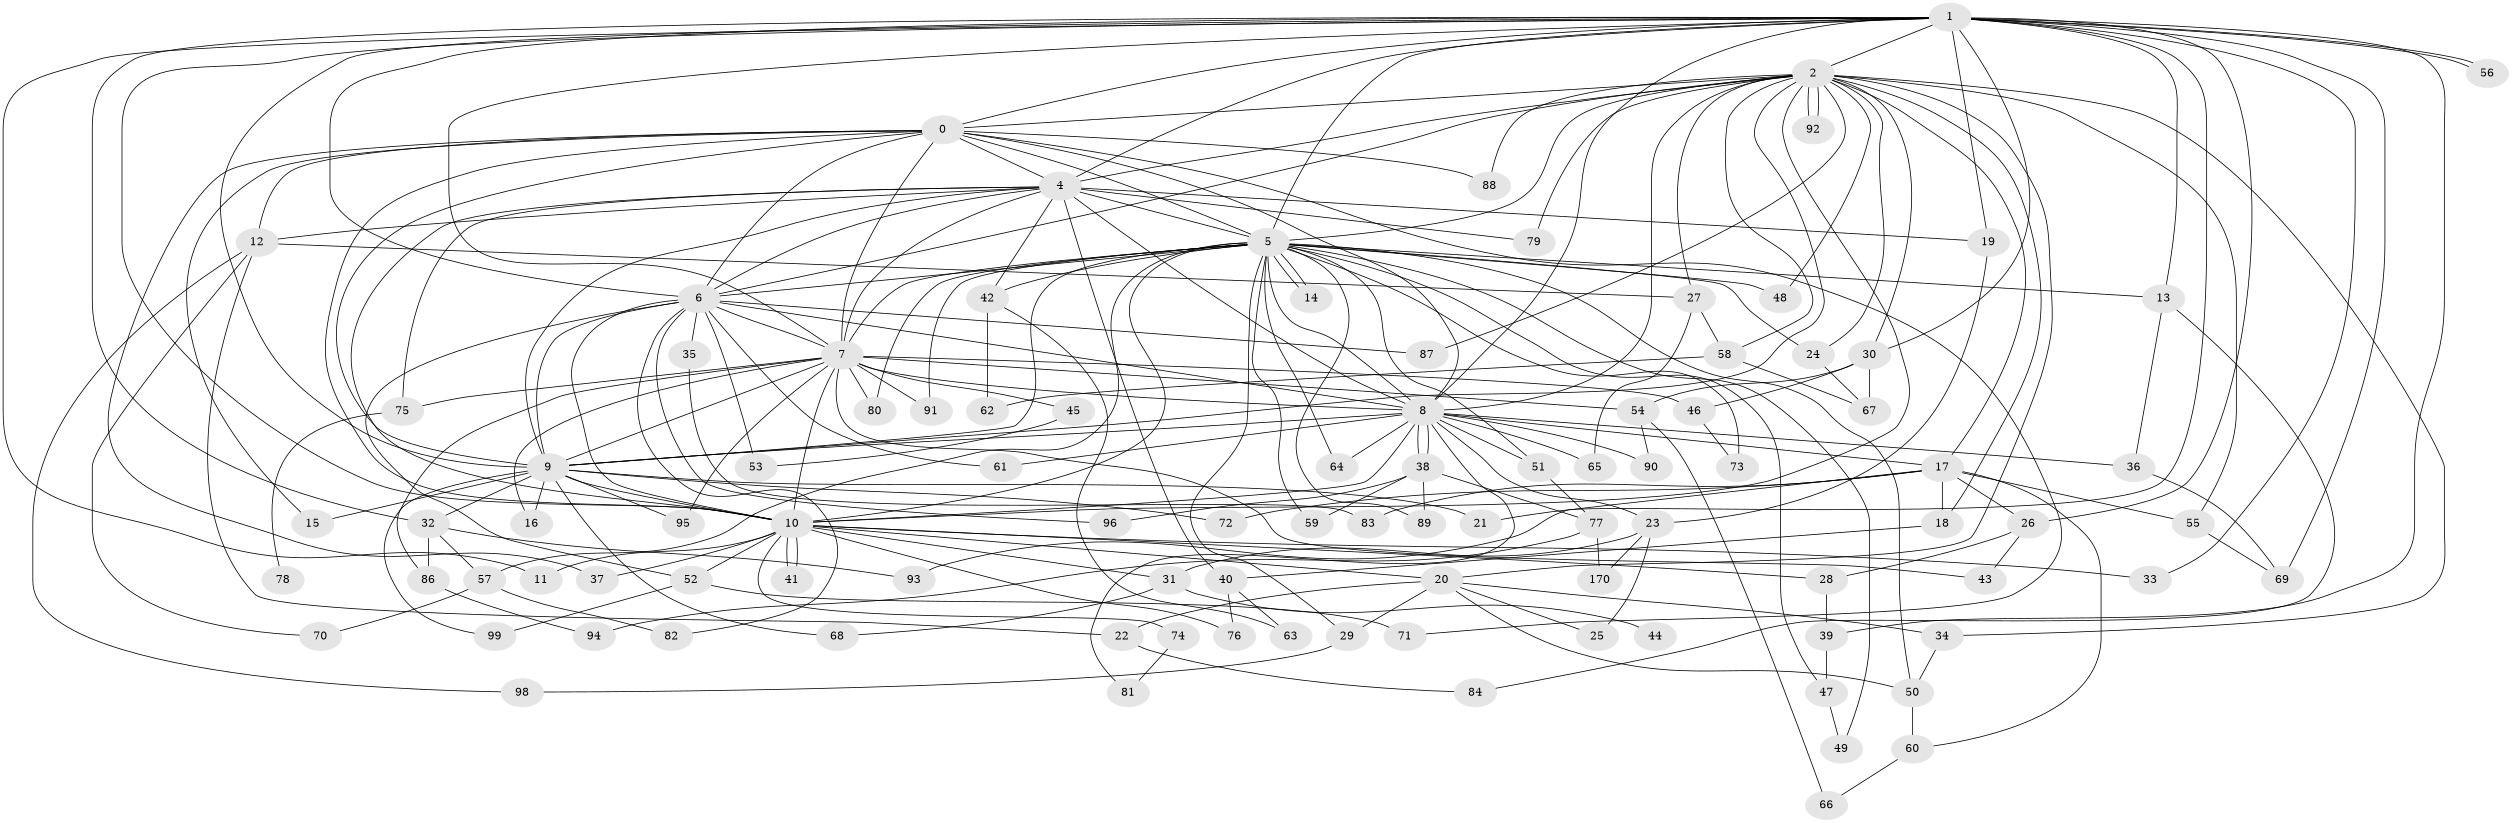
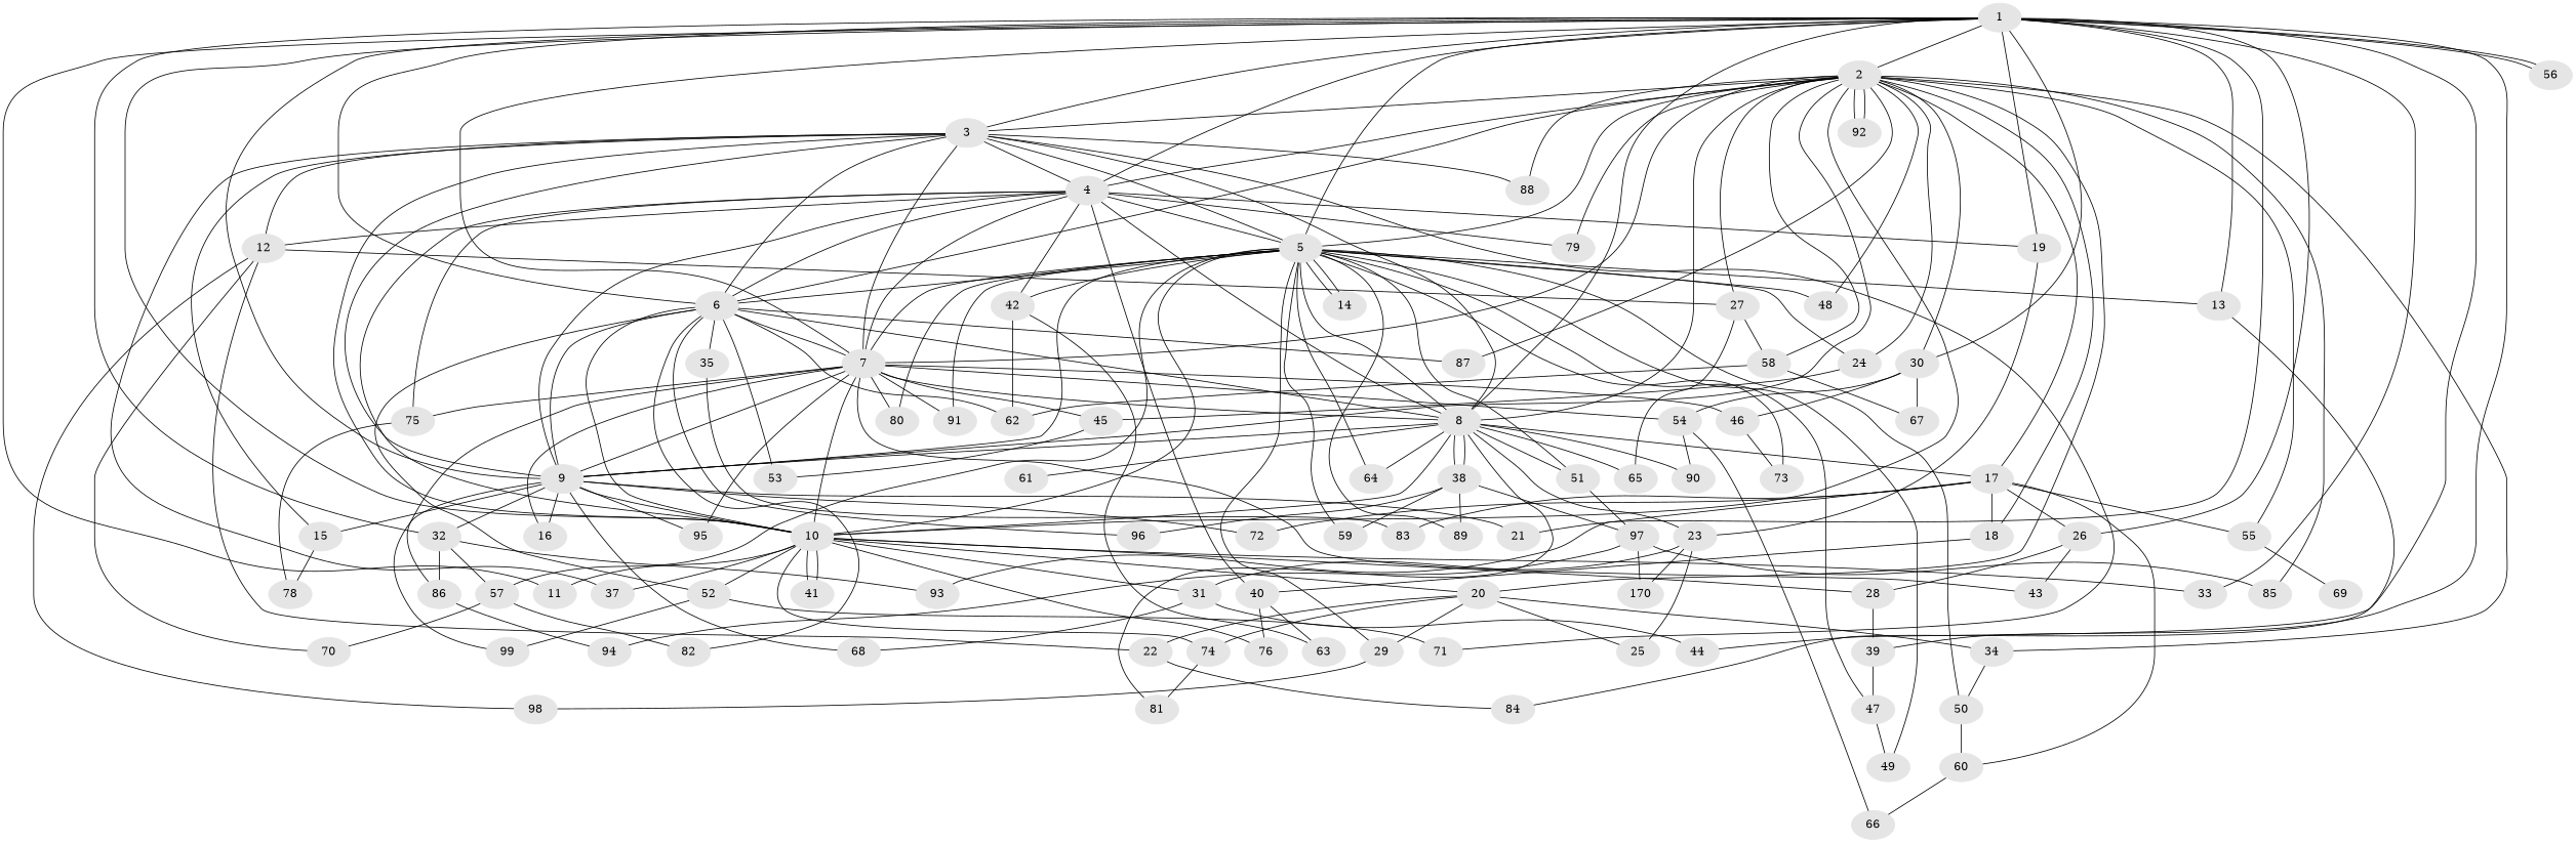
  graph {
    node [color=gray90 style=filled]
    1
    2
-   3 [label=0]
+   3
    4
    5
    6
    7
    8
    9
    10
    11
    13
    19
    21
    26
    30
    32
    33
    39
    44
    56
    17
    18
    20
    24
    27
    34
    48
    55
    58
    79
+   85
    87
    88
    92
    12
    15
    37
    71
    40
    42
    75
    14
    29
    47
    49
    50
    51
    57
    59
    64
    73
    80
    89
    91
    35
    52
    53
    61
    82
    96
    16
    43
    45
    46
    54
    86
    95
    23
-   36
    38
    65
    81
    90
    68
    72
    99
    28
    31
    41
    74
    76
    84
    67
    93
    60
    83
    22
    25
    69
    62
    70
    98
    78
    63
-   77
+   77 [label=97]
    66
    94
    n99 [label=170]
    1 -- 2
    1 -- 3
    1 -- 4
    1 -- 5
    1 -- 6
    1 -- 7
    1 -- 8
    1 -- 9
    1 -- 10
    1 -- 11
    1 -- 13
    1 -- 19
    1 -- 21
    1 -- 26
    1 -- 30
    1 -- 32
    1 -- 33
    1 -- 39
-   1 -- 69
+   1 -- 44
    1 -- 56
    1 -- 56
    2 -- 3
    2 -- 4
    2 -- 5
    2 -- 6
+   2 -- 7
    2 -- 8
    2 -- 9
    2 -- 10
    2 -- 30
    2 -- 17
    2 -- 18
    2 -- 20
    2 -- 24
    2 -- 27
    2 -- 34
    2 -- 48
    2 -- 55
    2 -- 58
    2 -- 79
+   2 -- 85
    2 -- 87
    2 -- 88
    2 -- 92
    2 -- 92
    3 -- 4
    3 -- 5
    3 -- 6
    3 -- 7
    3 -- 8
    3 -- 9
    3 -- 10
    3 -- 88
    3 -- 12
    3 -- 15
    3 -- 37
    3 -- 71
    4 -- 5
    4 -- 6
    4 -- 7
    4 -- 8
    4 -- 9
    4 -- 10
    4 -- 19
    4 -- 79
    4 -- 12
    4 -- 40
    4 -- 42
    4 -- 75
    5 -- 6
    5 -- 7
    5 -- 8
    5 -- 9
    5 -- 10
    5 -- 13
    5 -- 24
    5 -- 48
    5 -- 42
    5 -- 14
    5 -- 14
    5 -- 29
    5 -- 47
    5 -- 49
    5 -- 50
    5 -- 51
    5 -- 57
    5 -- 59
    5 -- 64
    5 -- 73
    5 -- 80
    5 -- 89
    5 -- 91
    6 -- 7
    6 -- 8
    6 -- 9
    6 -- 10
    6 -- 87
    6 -- 35
    6 -- 52
    6 -- 53
-   6 -- 61
+   6 -- 62
    6 -- 82
    6 -- 96
    7 -- 8
    7 -- 9
    7 -- 10
    7 -- 75
    7 -- 80
    7 -- 91
    7 -- 16
    7 -- 43
    7 -- 45
    7 -- 46
    7 -- 54
    7 -- 86
    7 -- 95
    8 -- 9
    8 -- 10
    8 -- 17
    8 -- 51
    8 -- 64
    8 -- 61
    8 -- 23
-   8 -- 36
    8 -- 38
    8 -- 38
    8 -- 65
    8 -- 81
    8 -- 90
    9 -- 10
    9 -- 21
    9 -- 32
    9 -- 15
    9 -- 16
    9 -- 95
    9 -- 68
    9 -- 72
    9 -- 99
    10 -- 11
    10 -- 33
    10 -- 20
    10 -- 37
    10 -- 52
    10 -- 28
    10 -- 31
    10 -- 41
    10 -- 41
    10 -- 74
    10 -- 76
-   13 -- 36
    13 -- 84
    19 -- 23
    26 -- 43
    26 -- 28
    30 -- 46
    30 -- 54
    30 -- 67
    32 -- 57
    32 -- 86
    32 -- 93
    39 -- 47
    17 -- 26
    17 -- 18
    17 -- 55
    17 -- 72
    17 -- 93
    17 -- 60
    17 -- 83
    18 -- 40
    20 -- 34
    20 -- 29
-   20 -- 50
+   20 -- 74
    20 -- 22
    20 -- 25
-   24 -- 67
+   24 -- 45
    27 -- 58
    27 -- 65
    34 -- 50
    55 -- 69
    58 -- 67
    58 -- 62
    12 -- 27
    12 -- 22
    12 -- 70
    12 -- 98
+   15 -- 78
    40 -- 76
    40 -- 63
    42 -- 62
    42 -- 63
    75 -- 78
    29 -- 98
    47 -- 49
    50 -- 60
    51 -- 77
    57 -- 82
    57 -- 70
    35 -- 83
    52 -- 71
    52 -- 99
    45 -- 53
    46 -- 73
    54 -- 90
    54 -- 66
    86 -- 94
    23 -- 31
    23 -- 25
    23 -- n99
-   36 -- 69
    38 -- 59
    38 -- 89
    38 -- 96
    38 -- 77
    28 -- 39
    31 -- 44
    31 -- 68
    74 -- 81
    60 -- 66
    22 -- 84
+   77 -- 85
    77 -- 94
    77 -- n99
  }
